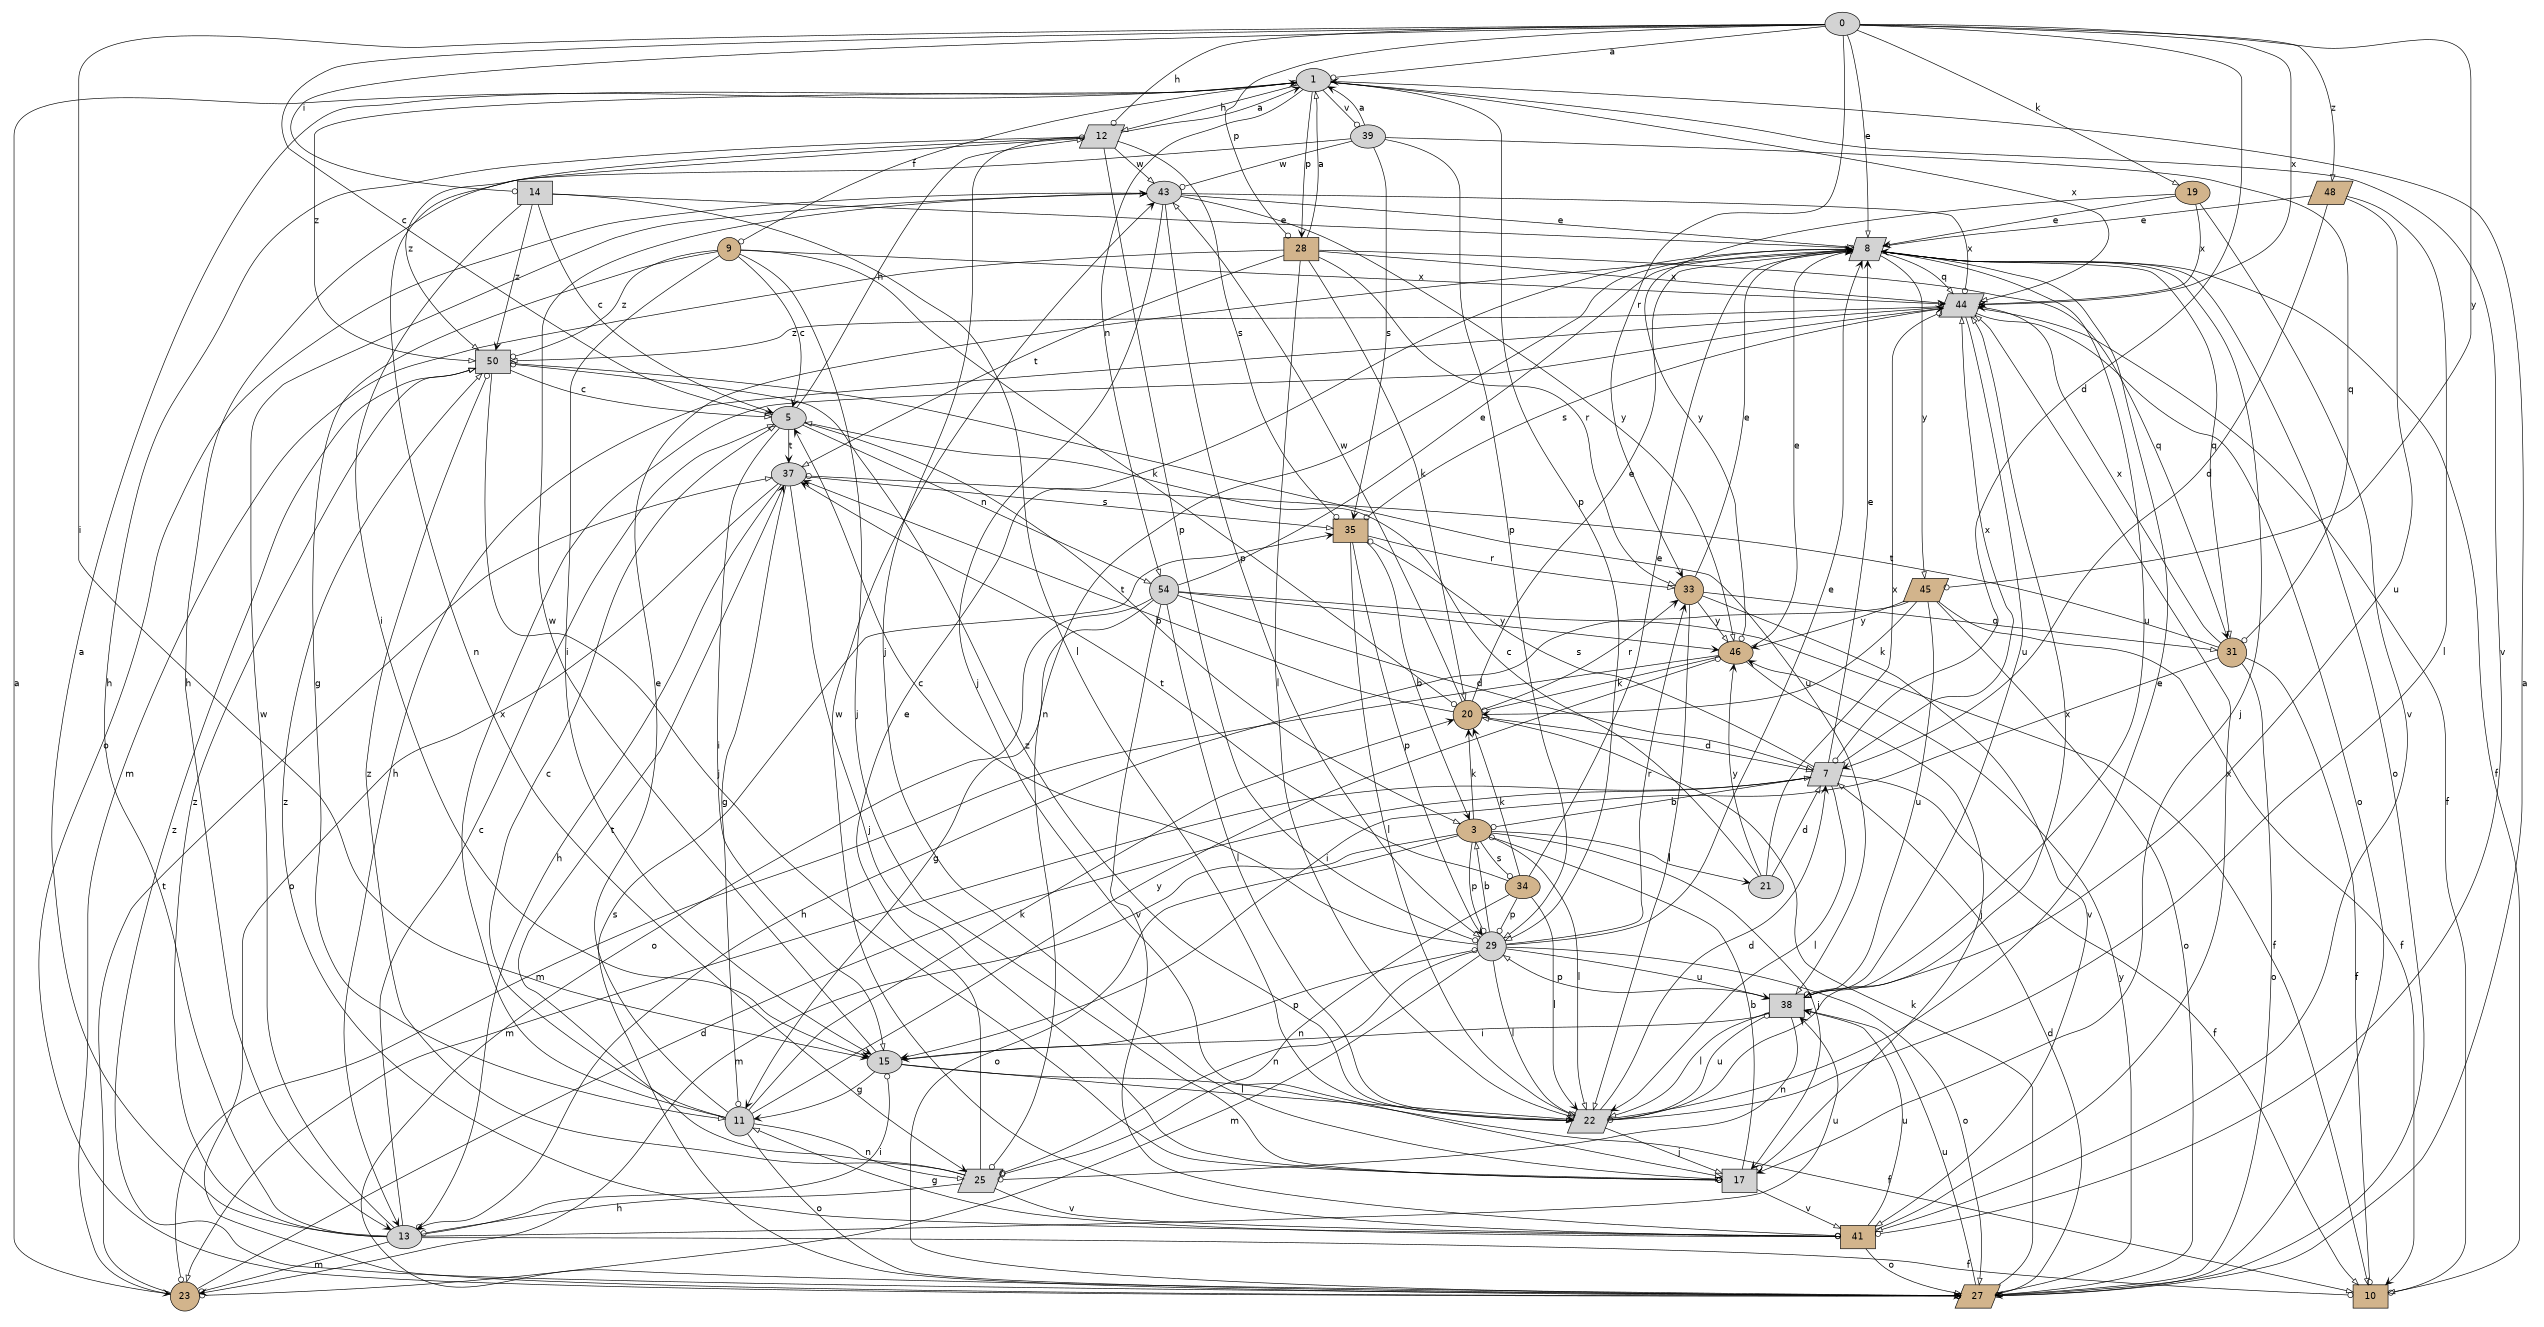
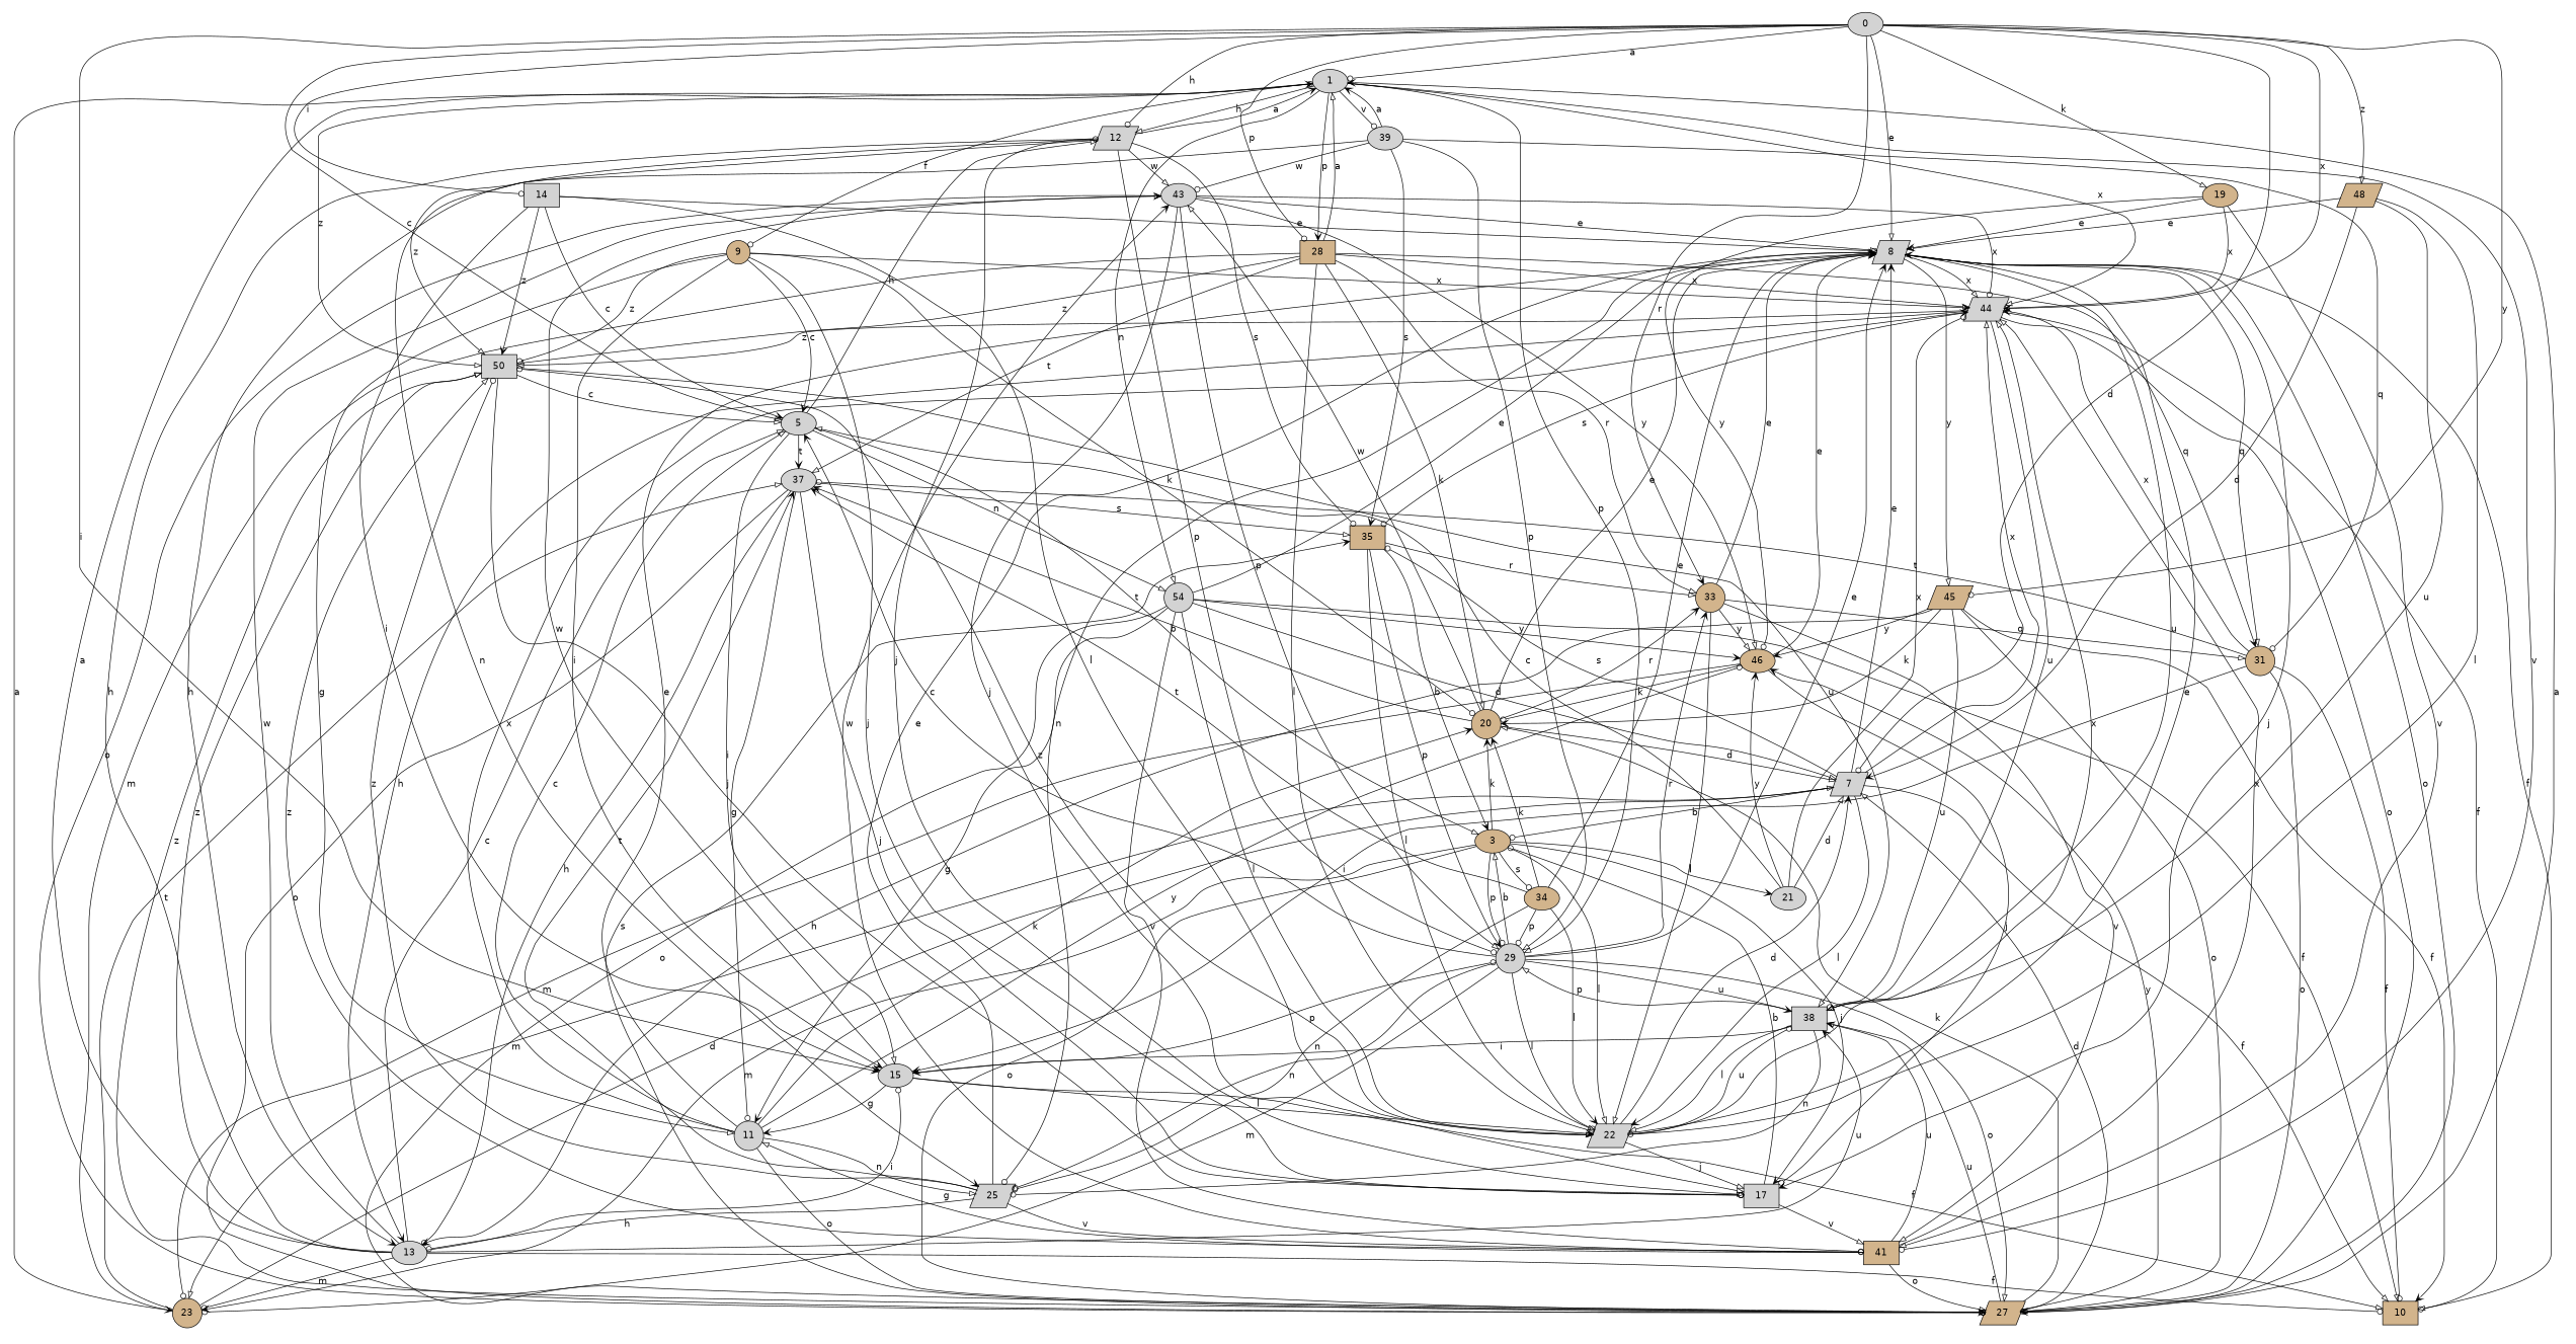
  strict digraph {
    fontname="DejaVu Sans"
    node [fillcolor=lightgrey fontname="DejaVu Sans" shape=ellipse style=filled]
    edge [arrowhead=onormal fontname="DejaVu Sans"]
    0
    1
    5
    7 [shape=parallelogram]
    8 [shape=parallelogram]
    12 [shape=parallelogram]
    14 [shape=box]
    15
    19 [fillcolor=tan]
    28 [fillcolor=tan shape=box]
    33 [fillcolor=tan shape=circle]
    44 [shape=parallelogram]
    45 [fillcolor=tan shape=parallelogram]
    48 [fillcolor=tan shape=parallelogram]
    9 [fillcolor=tan shape=circle]
    n16 [label=54 shape=circle]
    29 [shape=circle]
    39
    41 [fillcolor=tan shape=box]
    50 [shape=box]
    3 [fillcolor=tan]
    37
    22 [shape=parallelogram]
    23 [fillcolor=tan shape=circle]
    10 [fillcolor=tan shape=box]
    35 [fillcolor=tan shape=box]
    17 [shape=box]
    27 [fillcolor=tan shape=parallelogram]
    25 [shape=parallelogram]
    31 [fillcolor=tan shape=circle]
    38 [shape=box]
    43
    11 [shape=circle]
    46 [fillcolor=tan]
    20 [fillcolor=tan shape=circle]
    13
    21
    34 [fillcolor=tan]
    0 -> 1 [arrowhead=odot label=a]
    0 -> 5 [label=c]
    0 -> 7 [arrowhead=odot label=d]
    0 -> 8 [label=e]
    0 -> 12 [arrowhead=odot label=h]
    0 -> 14 [arrowhead=odot label=i]
    0 -> 15 [arrowhead=vee label=i]
    0 -> 19 [label=k]
    0 -> 28 [arrowhead=odot label=p]
    0 -> 33 [arrowhead=vee label=r]
    0 -> 44 [arrowhead=vee label=x]
    0 -> 45 [arrowhead=odot label=y]
    0 -> 48 [label=z]
    1 -> 12 [label=h]
    1 -> 28 [arrowhead=vee label=p]
    1 -> 44 [label=x]
    1 -> 9 [arrowhead=odot label=f]
    1 -> n16 [label=n]
    1 -> 29 [label=p]
    1 -> 39 [arrowhead=odot label=v]
    1 -> 41 [arrowhead=odot label=v]
    1 -> 50 [label=z]
    5 -> 12 [label=h]
    5 -> 15 [label=i]
    5 -> n16 [label=n]
    5 -> 3 [label=b]
    5 -> 37 [arrowhead=vee label=t]
    7 -> 8 [arrowhead=vee label=e]
    7 -> 44 [label=x]
    7 -> 3 [arrowhead=odot label=b]
    7 -> 22 [arrowhead=vee label=l]
    7 -> 23 [label=m]
    7 -> 10 [label=f]
    7 -> 35 [arrowhead=odot label=s]
-   8 -> 44 [label=q]
+   8 -> 44 [label=x]
    8 -> 45 [label=y]
    8 -> 10 [label=f]
    8 -> 17 [arrowhead=vee label=j]
    8 -> 27 [arrowhead=odot label=o]
    8 -> 25 [arrowhead=odot label=n]
    8 -> 31 [label=q]
    8 -> 38 [label=u]
    12 -> 1 [arrowhead=vee label=a]
    12 -> 29 [arrowhead=odot label=p]
    12 -> 50 [label=z]
    12 -> 35 [arrowhead=odot label=s]
    12 -> 17 [label=j]
    12 -> 25 [arrowhead=vee label=n]
    12 -> 43 [label=w]
    14 -> 5 [arrowhead=vee label=c]
    14 -> 8 [arrowhead=odot label=e]
    14 -> 15 [arrowhead=vee label=i]
    14 -> 50 [arrowhead=vee label=z]
    14 -> 22 [label=l]
    15 -> 29 [arrowhead=odot label=p]
    15 -> 22 [arrowhead=vee label=l]
    15 -> 10 [label=f]
    15 -> 43 [arrowhead=vee label=w]
    15 -> 11 [arrowhead=vee label=g]
    19 -> 8 [arrowhead=vee label=e]
    19 -> 44 [arrowhead=odot label=x]
    19 -> 41 [label=v]
    19 -> 46 [arrowhead=odot label=y]
    28 -> 1 [label=a]
    28 -> 33 [label=r]
    28 -> 44 [label=x]
+   28 -> 50 [label=z]
    28 -> 37 [label=t]
    28 -> 22 [arrowhead=odot label=l]
    28 -> 23 [arrowhead=vee label=m]
    28 -> 31 [arrowhead=vee label=q]
    28 -> 20 [label=k]
    33 -> 8 [arrowhead=vee label=e]
    33 -> 41 [label=v]
    33 -> 22 [label=l]
    33 -> 31 [label=q]
    33 -> 46 [label=y]
    44 -> 50 [label=z]
    44 -> 10 [arrowhead=odot label=f]
    44 -> 35 [arrowhead=odot label=s]
    44 -> 27 [arrowhead=vee label=o]
    44 -> 38 [label=u]
    44 -> 13 [arrowhead=vee label=h]
    45 -> 10 [arrowhead=vee label=f]
    45 -> 27 [label=o]
    45 -> 38 [label=u]
    45 -> 46 [arrowhead=vee label=y]
    45 -> 20 [arrowhead=vee label=k]
    45 -> 13 [arrowhead=vee label=h]
    48 -> 7 [arrowhead=vee label=d]
    48 -> 8 [label=e]
    48 -> 22 [arrowhead=odot label=l]
    48 -> 38 [arrowhead=odot label=u]
    9 -> 5 [arrowhead=vee label=c]
    9 -> 15 [arrowhead=vee label=i]
    9 -> 44 [arrowhead=vee label=x]
    9 -> 50 [arrowhead=odot label=z]
    9 -> 17 [arrowhead=odot label=j]
    9 -> 11 [label=g]
    9 -> 20 [arrowhead=odot label=k]
    n16 -> 7 [label=d]
    n16 -> 8 [arrowhead=vee label=e]
    n16 -> 41 [arrowhead=odot label=v]
    n16 -> 22 [label=l]
    n16 -> 10 [label=f]
    n16 -> 27 [arrowhead=vee label=o]
    n16 -> 11 [arrowhead=vee label=g]
    n16 -> 46 [arrowhead=vee label=y]
    29 -> 5 [arrowhead=vee label=c]
    29 -> 8 [arrowhead=vee label=e]
    29 -> 33 [arrowhead=vee label=r]
    29 -> 3 [label=b]
    29 -> 22 [arrowhead=odot label=l]
    29 -> 23 [arrowhead=odot label=m]
    29 -> 27 [label=o]
    29 -> 25 [arrowhead=odot label=n]
    29 -> 38 [arrowhead=vee label=u]
    39 -> 1 [arrowhead=vee label=a]
    39 -> 29 [label=p]
    39 -> 35 [arrowhead=vee label=s]
    39 -> 31 [arrowhead=odot label=q]
    39 -> 43 [arrowhead=odot label=w]
    39 -> 13 [arrowhead=vee label=h]
    41 -> 44 [label=x]
    41 -> 50 [label=z]
    41 -> 27 [label=o]
    41 -> 38 [arrowhead=vee label=u]
    41 -> 43 [arrowhead=vee label=w]
    41 -> 11 [label=g]
    50 -> 5 [label=c]
    50 -> 17 [arrowhead=odot label=j]
    50 -> 38 [label=u]
    3 -> 29 [arrowhead=odot label=p]
    3 -> 22 [label=l]
    3 -> 23 [arrowhead=vee label=m]
    3 -> 17 [arrowhead=vee label=j]
    3 -> 27 [label=o]
    3 -> 20 [arrowhead=vee label=k]
    3 -> 21 [arrowhead=vee label=l]
    3 -> 34 [arrowhead=odot label=s]
    37 -> 35 [label=s]
    37 -> 17 [arrowhead=odot label=j]
    37 -> 27 [arrowhead=odot label=o]
    37 -> 11 [arrowhead=odot label=g]
    37 -> 13 [arrowhead=odot label=h]
    22 -> 7 [arrowhead=vee label=d]
    22 -> 8 [arrowhead=vee label=e]
    22 -> 44 [label=x]
    22 -> 50 [arrowhead=odot label=z]
    22 -> 17 [label=j]
    22 -> 38 [arrowhead=odot label=u]
    23 -> 1 [arrowhead=odot label=a]
    23 -> 7 [label=d]
    23 -> 37 [label=t]
    35 -> 33 [label=r]
    35 -> 29 [arrowhead=vee label=p]
    35 -> 3 [arrowhead=vee label=b]
    35 -> 22 [label=l]
    17 -> 41 [label=v]
    17 -> 3 [arrowhead=odot label=b]
    27 -> 1 [arrowhead=vee label=a]
    27 -> 7 [label=d]
    27 -> 50 [label=z]
    27 -> 35 [arrowhead=vee label=s]
    27 -> 38 [label=u]
    27 -> 46 [arrowhead=vee label=y]
    27 -> 20 [label=k]
    25 -> 8 [arrowhead=vee label=e]
    25 -> 41 [arrowhead=odot label=v]
    25 -> 50 [arrowhead=odot label=z]
    25 -> 37 [arrowhead=vee label=t]
    25 -> 13 [arrowhead=odot label=h]
    31 -> 15 [arrowhead=vee label=i]
    31 -> 44 [arrowhead=vee label=x]
    31 -> 37 [arrowhead=odot label=t]
    31 -> 10 [arrowhead=odot label=f]
    31 -> 27 [label=o]
    38 -> 15 [arrowhead=vee label=i]
    38 -> 29 [label=p]
    38 -> 22 [label=l]
    38 -> 25 [arrowhead=odot label=n]
    43 -> 8 [label=e]
    43 -> 44 [arrowhead=odot label=x]
    43 -> 29 [label=p]
    43 -> 17 [label=j]
    43 -> 27 [arrowhead=odot label=o]
    43 -> 46 [label=y]
    11 -> 5 [label=c]
    11 -> 8 [arrowhead=vee label=e]
    11 -> 44 [arrowhead=vee label=x]
    11 -> 27 [arrowhead=odot label=o]
    11 -> 25 [label=n]
    11 -> 46 [arrowhead=odot label=y]
    11 -> 20 [arrowhead=vee label=k]
    46 -> 8 [label=e]
    46 -> 23 [arrowhead=odot label=m]
    46 -> 17 [arrowhead=odot label=j]
    46 -> 20 [arrowhead=odot label=k]
    20 -> 7 [label=d]
    20 -> 8 [arrowhead=vee label=e]
    20 -> 33 [arrowhead=vee label=r]
    20 -> 37 [arrowhead=vee label=t]
    20 -> 43 [label=w]
    13 -> 1 [arrowhead=vee label=a]
    13 -> 5 [label=c]
    13 -> 12 [arrowhead=odot label=h]
    13 -> 15 [arrowhead=odot label=i]
    13 -> 50 [label=z]
    13 -> 23 [arrowhead=odot label=m]
    13 -> 10 [arrowhead=odot label=f]
    13 -> 38 [arrowhead=vee label=u]
    13 -> 43 [label=w]
    21 -> 5 [label=c]
    21 -> 7 [label=d]
    21 -> 44 [arrowhead=odot label=x]
    21 -> 46 [arrowhead=vee label=y]
-   34 -> 8 [arrowhead=odot label=e]
+   34 -> 8 [arrowhead=vee label=e]
    34 -> 29 [arrowhead=odot label=p]
    34 -> 37 [arrowhead=vee label=t]
    34 -> 22 [arrowhead=vee label=l]
    34 -> 25 [arrowhead=odot label=n]
    34 -> 20 [arrowhead=vee label=k]
  }
